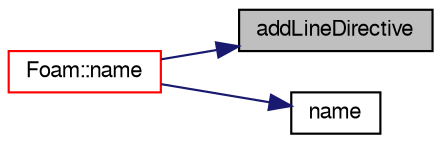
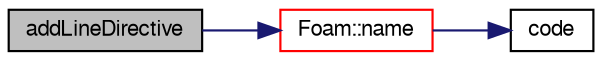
  digraph {
    rankdir=LR
    node [color=black fontname=FreeSans fontsize=10 shape=record]
    edge [color=midnightblue fontname=FreeSans fontsize=10 labelfontname=FreeSans labelfontsize=10 style=solid]
    n1 [fillcolor=grey75 fontcolor=black height=0.2 label=addLineDirective style=filled width=0.4]
    n2 [color=red height=0.2 label="Foam::name" width=0.4]
-   n3 [height=0.2 label=name width=0.4]
-   n2 -> n1
+   n3 [height=0.2 label=code width=0.4]
+   n1 -> n2
    n2 -> n3
  }
